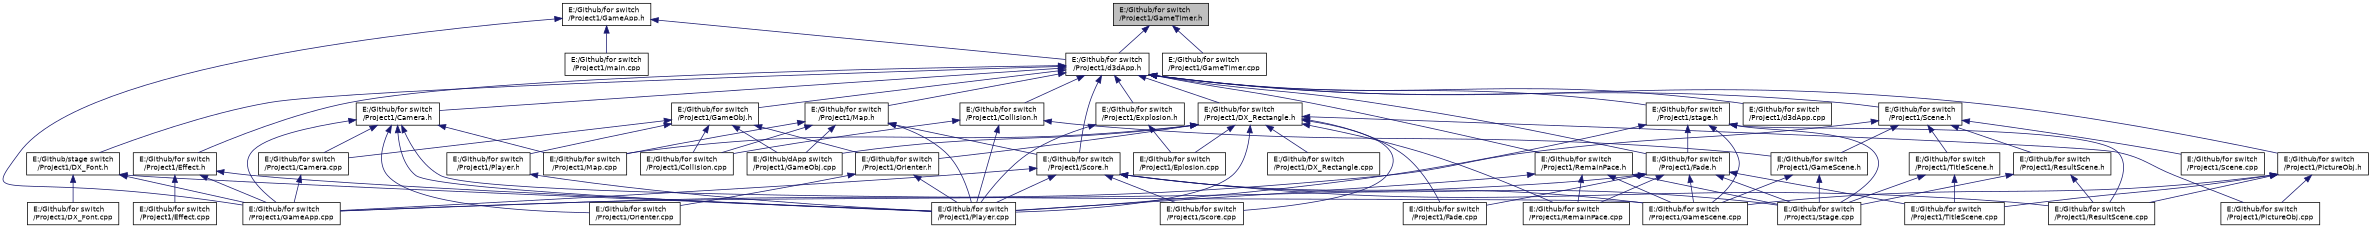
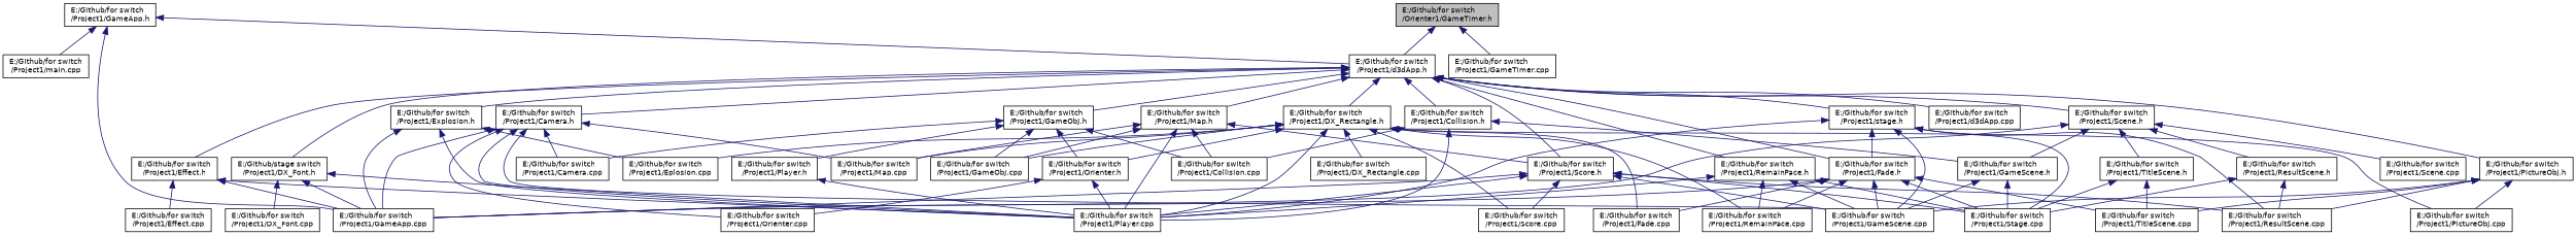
  digraph {
    node [color=black fillcolor=white fontname=Helvetica fontsize=10 shape=record style=filled]
    edge [color=midnightblue dir=back fontname=Helvetica fontsize=10 labelfontname=Helvetica labelfontsize=10 style=solid]
-   n1 [fillcolor=grey75 fontcolor=black height=0.2 label="E:/Github/for switch\l/Project1/GameTimer.h" width=0.4]
+   n1 [fillcolor=grey75 fontcolor=black height=0.2 label="E:/Github/for switch\l/Orienter1/GameTimer.h" width=0.4]
    n2 [height=0.2 label="E:/Github/for switch\l/Project1/d3dApp.h" width=0.4]
    n3 [height=0.2 label="E:/Github/for switch\l/Project1/GameTimer.cpp" width=0.4]
    n4 [height=0.2 label="E:/Github/for switch\l/Project1/Camera.h" width=0.4]
    n5 [height=0.2 label="E:/Github/for switch\l/Project1/GameObj.h" width=0.4]
    n6 [height=0.2 label="E:/Github/for switch\l/Project1/Collision.h" width=0.4]
    n7 [height=0.2 label="E:/Github/for switch\l/Project1/Map.h" width=0.4]
    n8 [height=0.2 label="E:/Github/for switch\l/Project1/d3dApp.cpp" width=0.4]
    n9 [height=0.2 label="E:/Github/stage switch\l/Project1/DX_Font.h" width=0.4]
    n10 [height=0.2 label="E:/Github/for switch\l/Project1/DX_Rectangle.h" width=0.4]
    n11 [height=0.2 label="E:/Github/for switch\l/Project1/Effect.h" width=0.4]
    n12 [height=0.2 label="E:/Github/for switch\l/Project1/Explosion.h" width=0.4]
    n13 [height=0.2 label="E:/Github/for switch\l/Project1/Fade.h" width=0.4]
    n14 [height=0.2 label="E:/Github/for switch\l/Project1/stage.h" width=0.4]
    n15 [height=0.2 label="E:/Github/for switch\l/Project1/Score.h" width=0.4]
    n16 [height=0.2 label="E:/Github/for switch\l/Project1/Scene.h" width=0.4]
    n17 [height=0.2 label="E:/Github/for switch\l/Project1/PictureObj.h" width=0.4]
    n18 [height=0.2 label="E:/Github/for switch\l/Project1/RemainPace.h" width=0.4]
    n19 [height=0.2 label="E:/Github/for switch\l/Project1/Camera.cpp" width=0.4]
    n20 [height=0.2 label="E:/Github/for switch\l/Project1/GameApp.cpp" width=0.4]
    n21 [height=0.2 label="E:/Github/for switch\l/Project1/GameScene.cpp" width=0.4]
    n22 [height=0.2 label="E:/Github/for switch\l/Project1/Map.cpp" width=0.4]
    n23 [height=0.2 label="E:/Github/for switch\l/Project1/Orienter.cpp" width=0.4]
    n24 [height=0.2 label="E:/Github/for switch\l/Project1/Player.cpp" width=0.4]
    n25 [height=0.2 label="E:/Github/for switch\l/Project1/Collision.cpp" width=0.4]
-   n26 [height=0.2 label="E:/Github/dApp switch\l/Project1/GameObj.cpp" width=0.4]
+   n26 [height=0.2 label="E:/Github/for switch\l/Project1/GameObj.cpp" width=0.4]
    n27 [height=0.2 label="E:/Github/for switch\l/Project1/Player.h" width=0.4]
    n28 [height=0.2 label="E:/Github/for switch\l/Project1/Orienter.h" width=0.4]
    n29 [height=0.2 label="E:/Github/for switch\l/Project1/GameScene.h" width=0.4]
    n30 [height=0.2 label="E:/Github/for switch\l/Project1/DX_Font.cpp" width=0.4]
    n31 [height=0.2 label="E:/Github/for switch\l/Project1/DX_Rectangle.cpp" width=0.4]
    n32 [height=0.2 label="E:/Github/for switch\l/Project1/Eplosion.cpp" width=0.4]
    n33 [height=0.2 label="E:/Github/for switch\l/Project1/Fade.cpp" width=0.4]
    n34 [height=0.2 label="E:/Github/for switch\l/Project1/PictureObj.cpp" width=0.4]
    n35 [height=0.2 label="E:/Github/for switch\l/Project1/RemainPace.cpp" width=0.4]
    n36 [height=0.2 label="E:/Github/for switch\l/Project1/Score.cpp" width=0.4]
    n37 [height=0.2 label="E:/Github/for switch\l/Project1/Effect.cpp" width=0.4]
    n38 [height=0.2 label="E:/Github/for switch\l/Project1/Stage.cpp" width=0.4]
    n39 [height=0.2 label="E:/Github/for switch\l/Project1/TitleScene.cpp" width=0.4]
    n40 [height=0.2 label="E:/Github/for switch\l/Project1/ResultScene.cpp" width=0.4]
    n41 [height=0.2 label="E:/Github/for switch\l/Project1/GameApp.h" width=0.4]
    n42 [height=0.2 label="E:/Github/for switch\l/Project1/main.cpp" width=0.4]
    n43 [height=0.2 label="E:/Github/for switch\l/Project1/ResultScene.h" width=0.4]
    n44 [height=0.2 label="E:/Github/for switch\l/Project1/Scene.cpp" width=0.4]
    n45 [height=0.2 label="E:/Github/for switch\l/Project1/TitleScene.h" width=0.4]
    n1 -> n2
    n1 -> n3
    n2 -> n4
    n2 -> n5
    n2 -> n6
    n2 -> n7
    n2 -> n8
    n2 -> n9
    n2 -> n10
    n2 -> n11
    n2 -> n12
    n2 -> n13
    n2 -> n14
    n2 -> n15
    n2 -> n16
    n2 -> n17
    n2 -> n18
    n4 -> n19
    n4 -> n20
    n4 -> n21
    n4 -> n22
    n4 -> n23
    n4 -> n24
    n5 -> n19
    n5 -> n25
    n5 -> n26
    n5 -> n27
    n5 -> n28
    n6 -> n24
    n6 -> n25
    n6 -> n29
    n7 -> n15
    n7 -> n22
    n7 -> n24
    n7 -> n25
    n7 -> n26
    n9 -> n20
    n9 -> n24
    n9 -> n30
    n10 -> n22
    n10 -> n24
    n10 -> n26
    n10 -> n28
    n10 -> n31
    n10 -> n32
    n10 -> n33
    n10 -> n34
    n10 -> n35
    n10 -> n36
    n11 -> n20
    n11 -> n24
    n11 -> n37
-   n19 -> n20
+   n12 -> n20
    n12 -> n24
    n12 -> n32
    n13 -> n20
    n13 -> n21
    n13 -> n33
    n13 -> n35
    n13 -> n38
    n13 -> n39
    n14 -> n13
    n14 -> n21
    n14 -> n24
    n14 -> n38
    n14 -> n40
    n15 -> n20
    n15 -> n21
    n15 -> n24
    n15 -> n36
    n15 -> n38
    n15 -> n40
    n16 -> n20
    n16 -> n29
    n16 -> n43
    n16 -> n44
    n16 -> n45
    n17 -> n21
    n17 -> n34
    n17 -> n39
    n17 -> n40
    n18 -> n21
    n18 -> n24
    n18 -> n35
    n18 -> n38
    n27 -> n24
    n28 -> n23
    n28 -> n24
    n29 -> n21
    n29 -> n38
    n41 -> n2
    n41 -> n20
    n41 -> n42
    n43 -> n38
    n43 -> n40
    n45 -> n38
    n45 -> n39
  }
